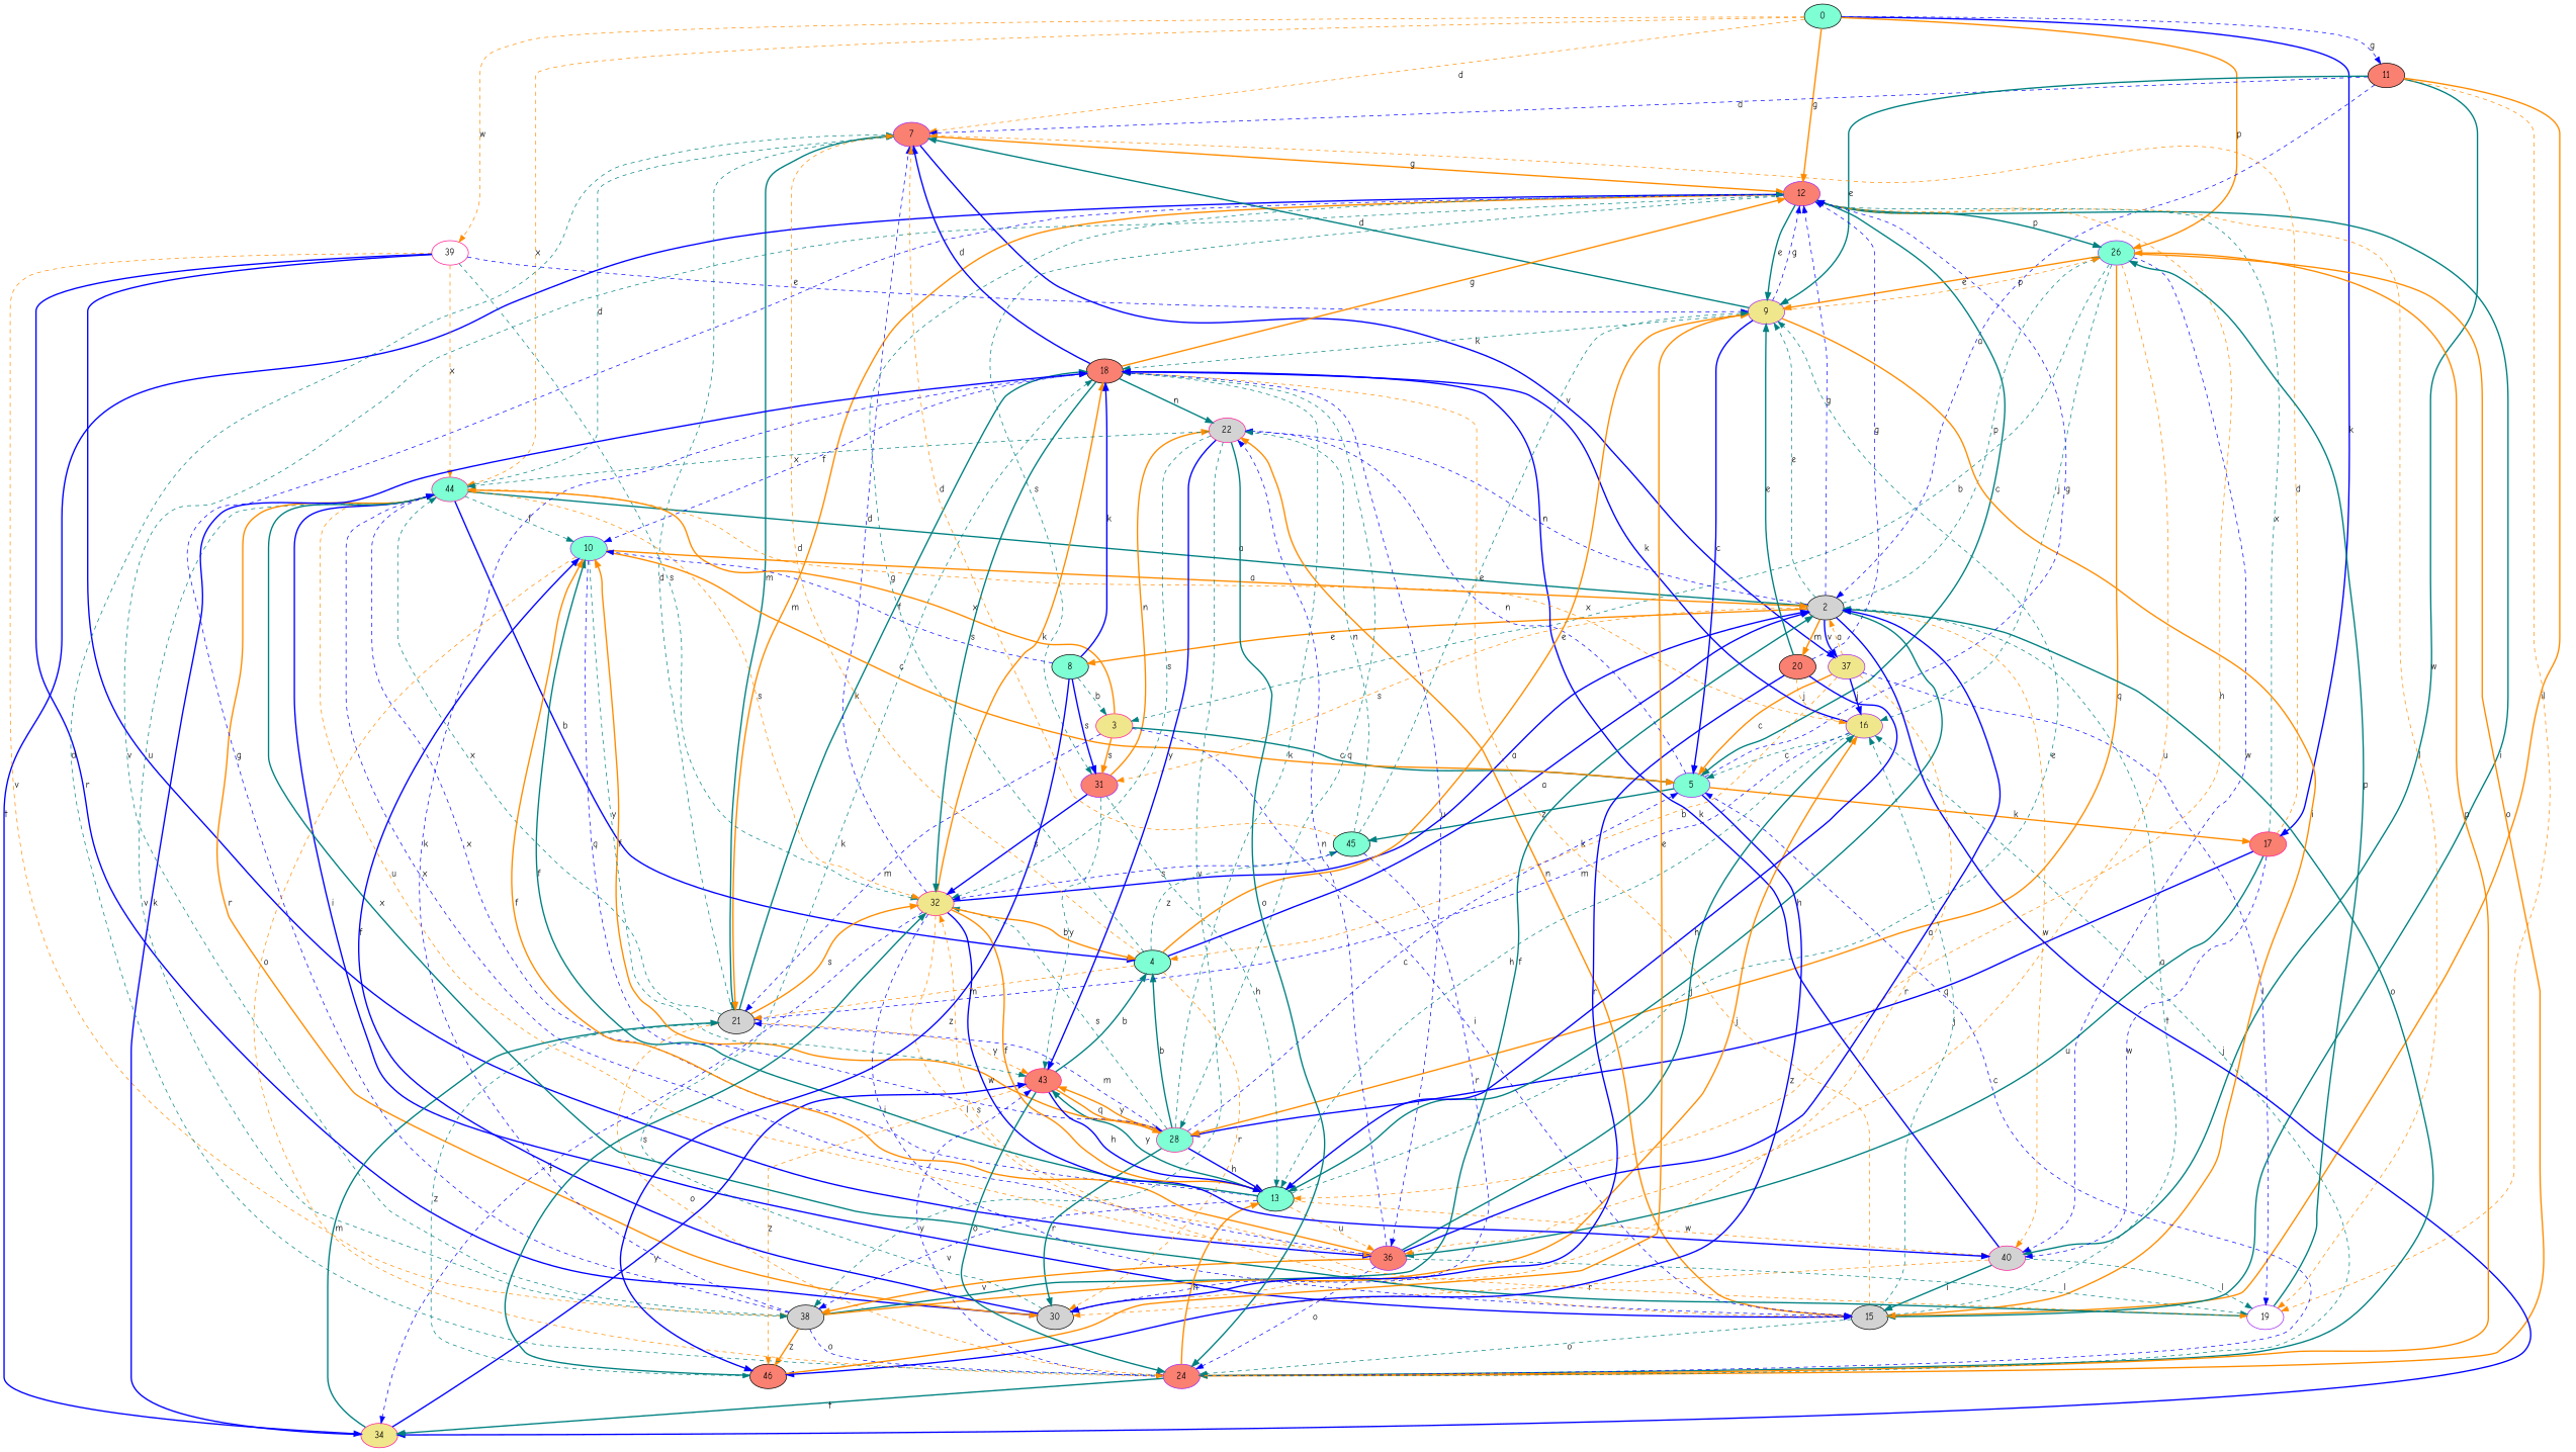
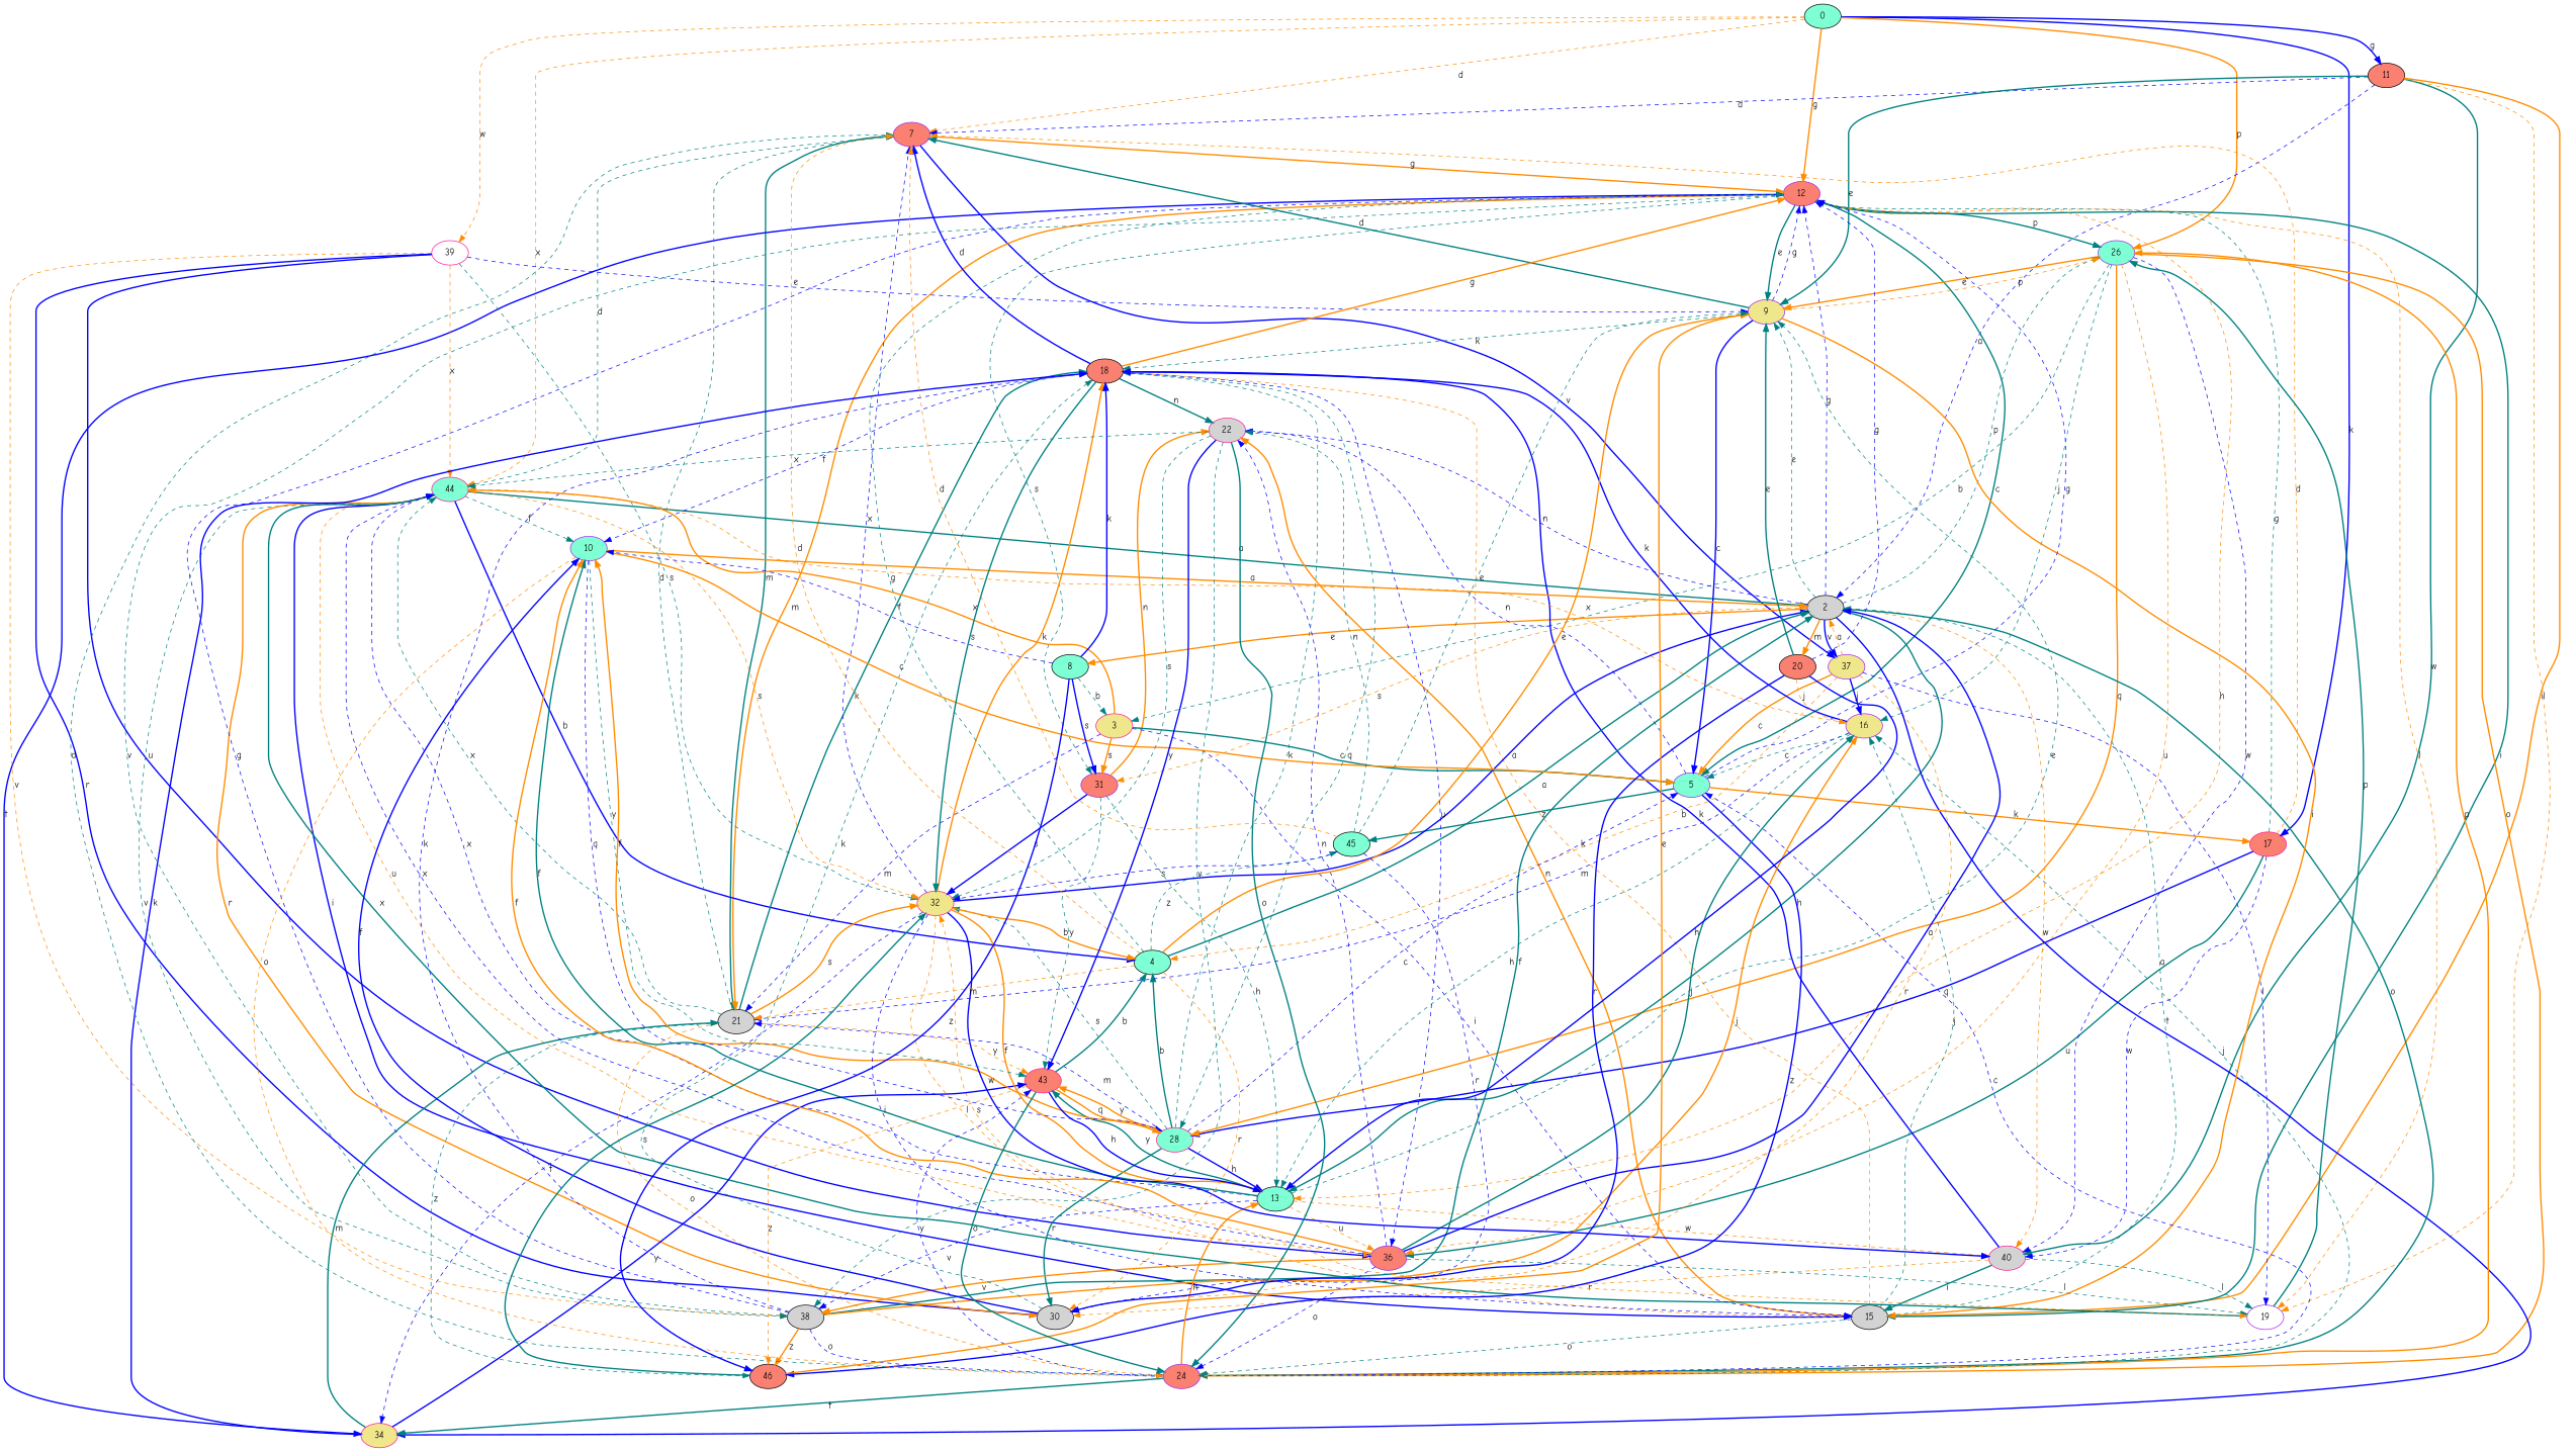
  strict digraph {
    fontname="Comic Neue"
    node [color=black fillcolor=salmon fontname="Comic Neue" style=filled]
    edge [color=teal fontname="Comic Neue" style=dashed]
    0 [fillcolor=aquamarine]
    7 [color=purple]
    11
    12 [color=purple]
    17 [color=deeppink]
    26 [color=purple fillcolor=aquamarine]
    39 [color=deeppink fillcolor=white]
    n8 [color=deeppink fillcolor=aquamarine label=44]
    37 [color=purple fillcolor=khaki]
    21 [fillcolor=lightgrey]
    2 [fillcolor=lightgrey]
    9 [color=purple fillcolor=khaki]
    40 [color=deeppink fillcolor=lightgrey]
    15 [fillcolor=lightgrey]
    19 [color=purple fillcolor=white]
    13 [fillcolor=aquamarine]
    31 [color=purple]
    34 [color=deeppink fillcolor=khaki]
    5 [color=purple fillcolor=aquamarine]
    38 [fillcolor=lightgrey]
    28 [color=deeppink fillcolor=aquamarine]
    36 [color=purple]
    24 [color=purple]
    3 [color=deeppink fillcolor=khaki]
    16 [color=purple fillcolor=khaki]
    30 [fillcolor=lightgrey]
    32 [color=deeppink fillcolor=khaki]
    4 [fillcolor=aquamarine]
    10 [color=purple fillcolor=aquamarine]
    8 [fillcolor=aquamarine]
    20
    22 [color=deeppink fillcolor=lightgrey]
    46
    18
    43 [color=deeppink]
    45 [fillcolor=aquamarine]
    0 -> 7 [color=darkorange label=d]
-   0 -> 11 [color=blue label=g]
+   0 -> 11 [color=blue label=g style=bold]
    0 -> 12 [color=darkorange label=g style=bold]
    0 -> 17 [color=blue label=k style=bold]
    0 -> 26 [color=darkorange label=p style=bold]
    0 -> 39 [color=darkorange label=w]
    0 -> n8 [color=darkorange label=x]
    7 -> 12 [color=darkorange label=g style=bold]
    7 -> 37 [color=blue label=v style=bold]
    7 -> 21 [label=m style=bold]
    11 -> 7 [color=blue label=d]
    11 -> 2 [color=blue label=a]
    11 -> 9 [label=e style=bold]
    11 -> 40 [label=w style=bold]
    11 -> 15 [color=darkorange label=i style=bold]
    11 -> 19 [color=darkorange label=l]
    12 -> 26 [label=p style=bold]
    12 -> 21 [color=darkorange label=m style=bold]
    12 -> 9 [label=e style=bold]
    12 -> 15 [label=i style=bold]
    12 -> 19 [color=darkorange label=l]
    12 -> 13 [color=darkorange label=h]
    12 -> 31 [label=s]
    12 -> 34 [color=blue label=t style=bold]
    12 -> 5 [label=c style=bold]
    12 -> 38 [label=v]
    17 -> 7 [color=darkorange label=d]
-   17 -> 12 [label=x]
+   17 -> 12 [label=g]
    17 -> 40 [color=blue label=w]
    17 -> 28 [color=blue label=q style=bold]
    17 -> 36 [label=u style=bold]
    26 -> 9 [color=darkorange label=e style=bold]
    26 -> 40 [color=blue label=w]
    26 -> 28 [color=darkorange label=q style=bold]
    26 -> 36 [color=darkorange label=u]
    26 -> 24 [color=darkorange label=o style=bold]
    26 -> 3 [label=b]
    26 -> 16 [label=j]
    39 -> n8 [color=darkorange label=x]
    39 -> 9 [color=blue label=e]
    39 -> 38 [color=darkorange label=v]
    39 -> 36 [color=blue label=u style=bold]
    39 -> 30 [color=blue label=r style=bold]
    39 -> 32 [label=s]
    n8 -> 7 [label=d]
    n8 -> 2 [label=a style=bold]
    n8 -> 15 [color=blue label=i style=bold]
    n8 -> 38 [label=v]
    n8 -> 36 [color=darkorange label=u]
    n8 -> 30 [color=darkorange label=r style=bold]
    n8 -> 32 [color=darkorange label=s]
    n8 -> 4 [color=blue label=b style=bold]
    n8 -> 10 [label=f]
    37 -> 2 [color=darkorange label=a]
    37 -> 19 [color=blue label=l]
    37 -> 5 [color=darkorange label=c style=bold]
    37 -> 16 [color=blue label=j style=bold]
    37 -> 30 [color=darkorange label=r]
    37 -> 4 [color=darkorange label=b]
    21 -> 7 [label=d]
    21 -> n8 [label=x]
    21 -> 24 [color=darkorange label=o]
    21 -> 32 [color=darkorange label=s style=bold]
    21 -> 46 [label=z]
    21 -> 18 [label=k style=bold]
    21 -> 43 [color=darkorange label=y]
    2 -> 12 [color=blue label=g]
    2 -> 26 [label=p]
    2 -> 37 [color=blue label=v style=bold]
    2 -> 9 [label=e]
    2 -> 40 [color=darkorange label=w]
    2 -> 13 [label=h style=bold]
    2 -> 31 [color=darkorange label=s]
    2 -> 34 [color=blue label=t style=bold]
    2 -> 24 [label=o style=bold]
    2 -> 8 [color=darkorange label=e style=bold]
    2 -> 20 [color=darkorange label=m style=bold]
    2 -> 22 [color=blue label=n]
    9 -> 7 [label=d style=bold]
    9 -> 12 [color=blue label=g]
    9 -> 26 [color=darkorange label=p]
    9 -> 15 [color=darkorange label=i style=bold]
    9 -> 5 [color=blue label=c style=bold]
    9 -> 18 [label=k]
    40 -> 15 [label=i style=bold]
    40 -> 19 [label=l]
    40 -> 30 [color=darkorange label=r]
    40 -> 18 [color=blue label=k style=bold]
    15 -> 2 [label=a]
    15 -> 24 [label=o]
    15 -> 16 [label=j]
    15 -> 32 [color=darkorange label=s]
    15 -> 22 [color=darkorange label=n style=bold]
    15 -> 18 [color=darkorange label=k]
    19 -> 26 [label=p style=bold]
    19 -> n8 [label=x style=bold]
    13 -> n8 [color=blue label=x]
    13 -> 9 [label=e]
    13 -> 40 [color=darkorange label=w]
    13 -> 38 [color=blue label=v]
    13 -> 36 [color=darkorange label=u]
    13 -> 10 [label=f style=bold]
    13 -> 43 [label=y style=bold]
    31 -> 13 [label=h]
    31 -> 32 [color=blue label=s style=bold]
    31 -> 22 [color=darkorange label=n style=bold]
    31 -> 43 [label=y]
    34 -> 21 [label=m style=bold]
    34 -> 18 [color=blue label=k style=bold]
    34 -> 43 [color=blue label=y style=bold]
    5 -> 12 [color=blue label=g]
    5 -> 17 [color=darkorange label=k style=bold]
    5 -> 22 [color=blue label=n]
    5 -> 46 [color=blue label=z style=bold]
    5 -> 45 [label=z style=bold]
    38 -> 12 [color=blue label=g]
    38 -> 2 [label=f style=bold]
    38 -> 24 [color=blue label=o]
    38 -> 16 [color=darkorange label=j style=bold]
    38 -> 46 [color=darkorange label=z style=bold]
    38 -> 18 [color=blue label=k]
    28 -> 21 [color=blue label=m]
    28 -> 13 [color=blue label=h style=bold]
    28 -> 5 [color=blue label=c]
    28 -> 30 [label=r style=bold]
    28 -> 32 [label=s]
    28 -> 4 [label=b style=bold]
    28 -> 10 [color=darkorange label=f style=bold]
    28 -> 18 [label=k]
    28 -> 43 [color=darkorange label=y style=bold]
    36 -> n8 [color=blue label=x]
    36 -> 2 [color=blue label=a style=bold]
    36 -> 19 [label=l]
    36 -> 38 [color=darkorange label=v style=bold]
    36 -> 24 [color=blue label=o]
    36 -> 16 [label=j style=bold]
    36 -> 10 [color=darkorange label=f style=bold]
    36 -> 22 [color=blue label=n]
    24 -> 7 [label=d]
    24 -> 26 [color=darkorange label=p style=bold]
    24 -> 13 [color=darkorange label=h style=bold]
    24 -> 34 [label=t style=bold]
    24 -> 5 [color=blue label=c]
    24 -> 16 [label=j]
    24 -> 43 [color=blue label=y]
    3 -> n8 [color=darkorange label=x style=bold]
    3 -> 21 [color=blue label=m]
    3 -> 15 [color=blue label=i]
    3 -> 31 [color=darkorange label=s style=bold]
    3 -> 5 [label=c style=bold]
    16 -> n8 [color=darkorange label=x]
    16 -> 21 [color=blue label=m]
    16 -> 13 [label=h]
    16 -> 5 [label=c]
    16 -> 18 [color=blue label=k style=bold]
    30 -> 10 [color=blue label=f style=bold]
    30 -> 18 [label=k]
-   32 -> 7 [color=blue label=d]
+   32 -> 7 [color=blue label=x]
    32 -> 2 [color=blue label=a style=bold]
    32 -> 40 [color=blue label=w style=bold]
    32 -> 15 [color=blue label=i]
    32 -> 19 [color=darkorange label=l]
    32 -> 13 [color=darkorange label=f style=bold]
    32 -> 34 [color=blue label=t]
    32 -> 4 [color=darkorange label=b style=bold]
    32 -> 18 [color=darkorange label=k style=bold]
    4 -> 7 [color=darkorange label=d]
    4 -> 12 [label=g]
    4 -> 21 [color=darkorange label=m]
-   4 -> 2 [color=blue label=a style=bold]
+   4 -> 2 [label=a style=bold]
    4 -> 9 [color=darkorange label=e style=bold]
    4 -> 30 [color=darkorange label=r]
    4 -> 45 [label=z]
    10 -> 2 [color=darkorange label=a style=bold]
    10 -> 5 [color=darkorange label=c style=bold]
    10 -> 28 [color=blue label=q]
    10 -> 24 [color=darkorange label=o]
    10 -> 43 [label=y]
    8 -> 31 [color=blue label=s style=bold]
    8 -> 3 [label=b]
    8 -> 10 [color=blue label=f]
    8 -> 46 [color=blue label=z style=bold]
    8 -> 18 [color=blue label=k style=bold]
    20 -> 12 [color=blue label=g]
    20 -> 9 [label=e style=bold]
    20 -> 13 [color=blue label=h style=bold]
    20 -> 16 [color=darkorange label=j]
    20 -> 30 [color=blue label=r style=bold]
    22 -> n8 [label=x]
    22 -> 38 [label=v]
    22 -> 24 [label=o style=bold]
    22 -> 32 [label=s]
    22 -> 43 [color=blue label=y style=bold]
    46 -> 9 [color=darkorange label=e style=bold]
    46 -> 32 [label=s style=bold]
    18 -> 7 [color=blue label=d style=bold]
    18 -> 12 [color=darkorange label=g style=bold]
    18 -> 28 [label=q]
    18 -> 36 [color=blue label=u]
    18 -> 32 [label=s style=bold]
    18 -> 10 [color=blue label=f]
    18 -> 22 [label=n style=bold]
    43 -> 13 [color=blue label=h style=bold]
    43 -> 28 [color=darkorange label=q style=bold]
    43 -> 24 [label=o style=bold]
    43 -> 4 [label=b style=bold]
    43 -> 46 [color=darkorange label=z]
    45 -> 7 [color=darkorange label=d]
    45 -> 9 [label=e]
    45 -> 30 [color=blue label=r]
    45 -> 32 [color=blue label=s]
    45 -> 22 [label=n]
  }
